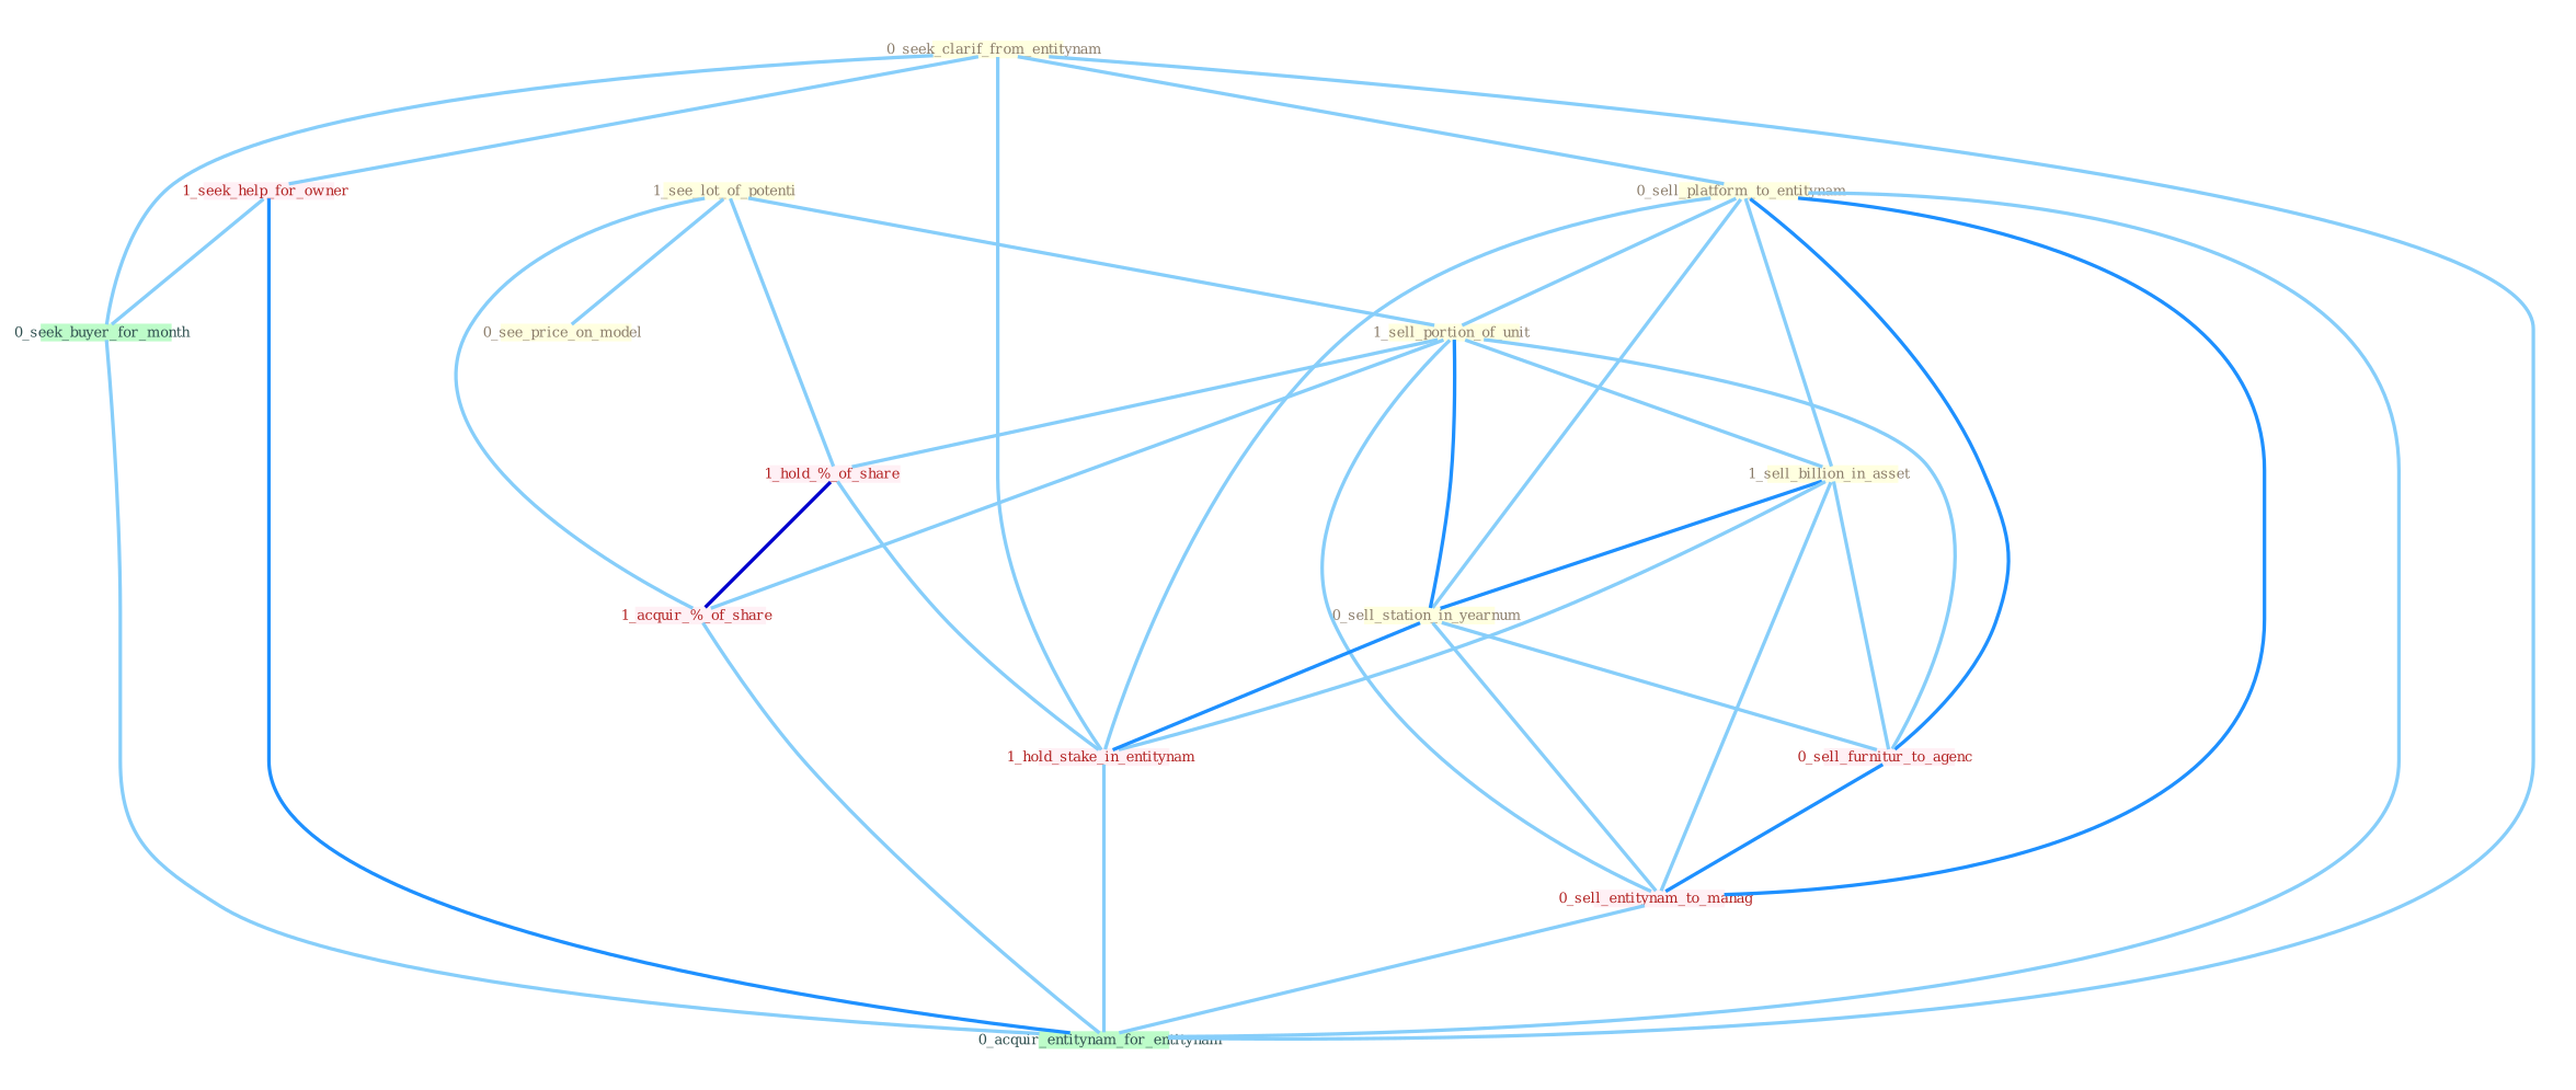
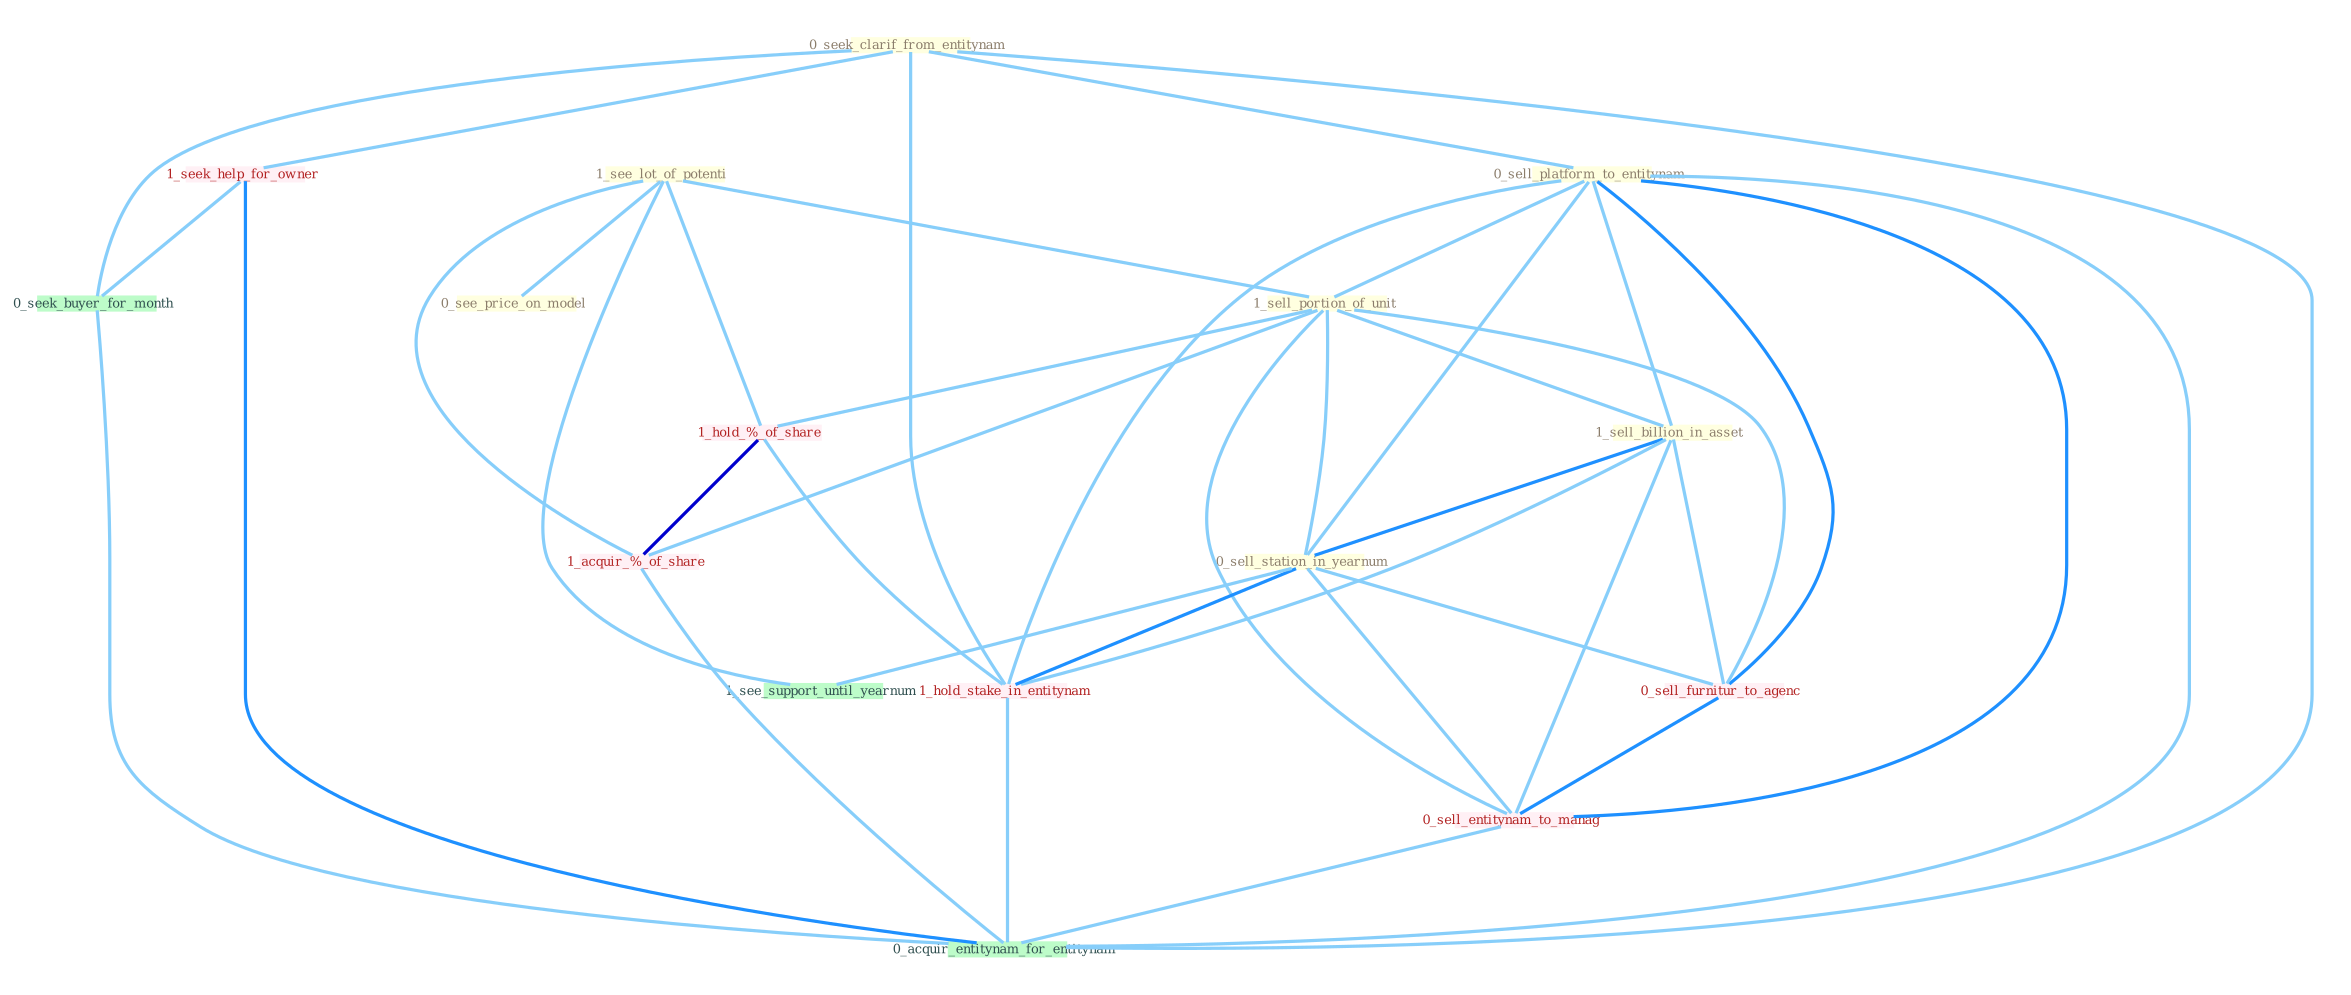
  graph {
    node [color="#ffffe0" fixedsize=true fontcolor="#8b7d6b" fontsize=4 shape=polygon style=filled]
    edge [color="#87cefa" w=1]
    "0_seek_clarif_from_entitynam " [height=.06 width=.5]
    "1_see_lot_of_potenti " [height=.06 width=.5]
    "0_sell_platform_to_entitynam " [height=.06 width=.5]
    "0_see_price_on_model " [height=.06 width=.5]
    "1_sell_portion_of_unit " [height=.06 width=.5]
    "1_sell_billion_in_asset " [height=.06 width=.5]
    "0_sell_station_in_yearnum " [height=.06 width=.5]
    "1_hold_%_of_share " [color="#fff0f5" fontcolor="#b22222" height=.06 width=.5]
    "1_hold_stake_in_entitynam " [color="#fff0f5" fontcolor="#b22222" height=.06 width=.5]
    "1_seek_help_for_owner " [color="#fff0f5" fontcolor="#b22222" height=.06 width=.5]
    "1_acquir_%_of_share " [color="#fff0f5" fontcolor="#b22222" height=.06 width=.5]
    "0_sell_furnitur_to_agenc " [color="#fff0f5" fontcolor="#b22222" height=.06 width=.5]
    "0_sell_entitynam_to_manag " [color="#fff0f5" fontcolor="#b22222" height=.06 width=.5]
    "0_seek_buyer_for_month " [color="#BDFCC9" fontcolor="#2f4f4f" height=.06 width=.5]
    "0_acquir_entitynam_for_entitynam " [color="#BDFCC9" fontcolor="#2f4f4f" height=.06 width=.5]
+   "1_see_support_until_yearnum " [color="#BDFCC9" fontcolor="#2f4f4f" height=.06 width=.5]
    subgraph sub_1 {
      "0_seek_clarif_from_entitynam "
      "1_see_lot_of_potenti "
      "0_sell_platform_to_entitynam "
      "0_see_price_on_model "
      "1_sell_portion_of_unit "
      "1_sell_billion_in_asset "
      "0_sell_station_in_yearnum "
    }
    subgraph sub_2 {
      "1_hold_%_of_share "
      "1_hold_stake_in_entitynam "
      "1_seek_help_for_owner "
      "1_acquir_%_of_share "
      "0_sell_furnitur_to_agenc "
      "0_sell_entitynam_to_manag "
    }
    "0_seek_clarif_from_entitynam " -- "0_sell_platform_to_entitynam "
    "0_seek_clarif_from_entitynam " -- "1_hold_stake_in_entitynam "
    "0_seek_clarif_from_entitynam " -- "1_seek_help_for_owner "
    "0_seek_clarif_from_entitynam " -- "0_seek_buyer_for_month "
    "0_seek_clarif_from_entitynam " -- "0_acquir_entitynam_for_entitynam "
    "1_see_lot_of_potenti " -- "0_see_price_on_model "
    "1_see_lot_of_potenti " -- "1_sell_portion_of_unit "
    "1_see_lot_of_potenti " -- "1_hold_%_of_share "
    "1_see_lot_of_potenti " -- "1_acquir_%_of_share "
+   "1_see_lot_of_potenti " -- "1_see_support_until_yearnum "
    "0_sell_platform_to_entitynam " -- "1_sell_portion_of_unit "
    "0_sell_platform_to_entitynam " -- "1_sell_billion_in_asset "
    "0_sell_platform_to_entitynam " -- "0_sell_station_in_yearnum "
    "0_sell_platform_to_entitynam " -- "1_hold_stake_in_entitynam "
    "0_sell_platform_to_entitynam " -- "0_sell_furnitur_to_agenc " [color="#1e90ff" w=2]
    "0_sell_platform_to_entitynam " -- "0_sell_entitynam_to_manag " [color="#1e90ff" w=2]
    "0_sell_platform_to_entitynam " -- "0_acquir_entitynam_for_entitynam "
    "1_sell_portion_of_unit " -- "1_sell_billion_in_asset "
-   "1_sell_portion_of_unit " -- "0_sell_station_in_yearnum " [color="#1e90ff"]
+   "1_sell_portion_of_unit " -- "0_sell_station_in_yearnum "
    "1_sell_portion_of_unit " -- "1_hold_%_of_share "
    "1_sell_portion_of_unit " -- "1_acquir_%_of_share "
    "1_sell_portion_of_unit " -- "0_sell_furnitur_to_agenc "
    "1_sell_portion_of_unit " -- "0_sell_entitynam_to_manag "
    "1_sell_billion_in_asset " -- "0_sell_station_in_yearnum " [color="#1e90ff" w=2]
    "1_sell_billion_in_asset " -- "1_hold_stake_in_entitynam "
    "1_sell_billion_in_asset " -- "0_sell_furnitur_to_agenc "
    "1_sell_billion_in_asset " -- "0_sell_entitynam_to_manag "
    "0_sell_station_in_yearnum " -- "1_hold_stake_in_entitynam " [color="#1e90ff"]
    "0_sell_station_in_yearnum " -- "0_sell_furnitur_to_agenc "
    "0_sell_station_in_yearnum " -- "0_sell_entitynam_to_manag "
+   "0_sell_station_in_yearnum " -- "1_see_support_until_yearnum "
    "1_hold_%_of_share " -- "1_hold_stake_in_entitynam "
    "1_hold_%_of_share " -- "1_acquir_%_of_share " [color="#0000cd" w=3]
    "1_hold_stake_in_entitynam " -- "0_acquir_entitynam_for_entitynam "
    "1_seek_help_for_owner " -- "0_seek_buyer_for_month " [w=2]
    "1_seek_help_for_owner " -- "0_acquir_entitynam_for_entitynam " [color="#1e90ff"]
    "1_acquir_%_of_share " -- "0_acquir_entitynam_for_entitynam "
    "0_sell_furnitur_to_agenc " -- "0_sell_entitynam_to_manag " [color="#1e90ff" w=2]
    "0_sell_entitynam_to_manag " -- "0_acquir_entitynam_for_entitynam "
    "0_seek_buyer_for_month " -- "0_acquir_entitynam_for_entitynam "
  }
